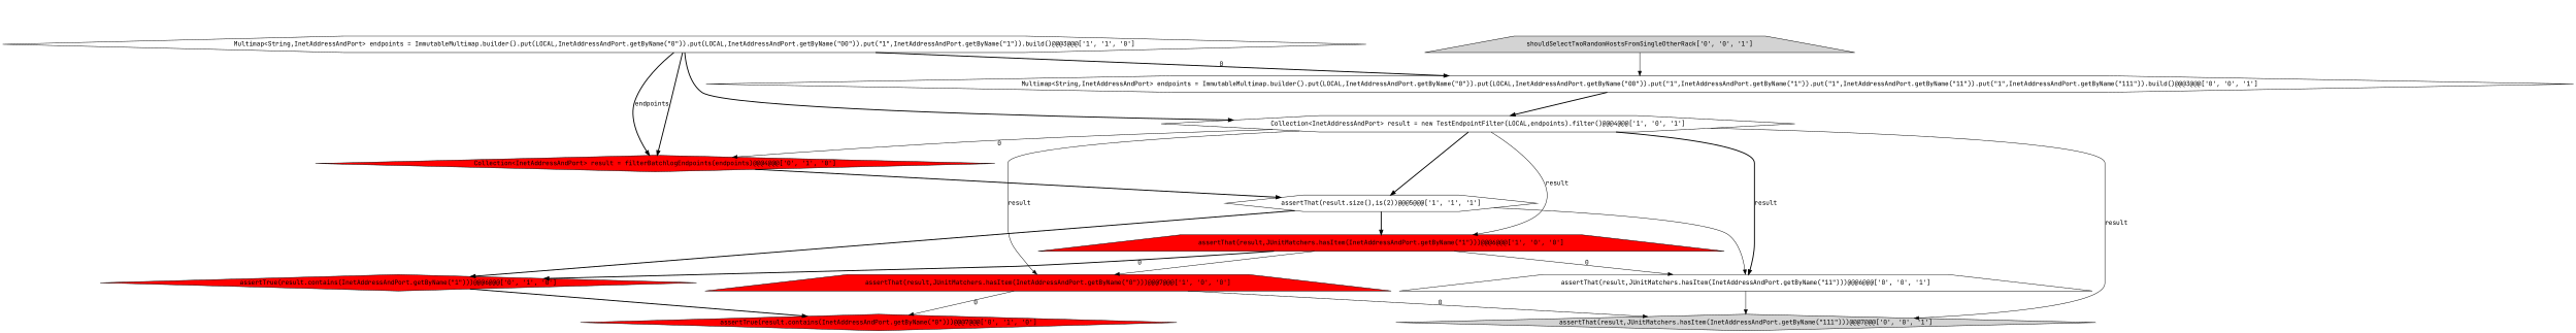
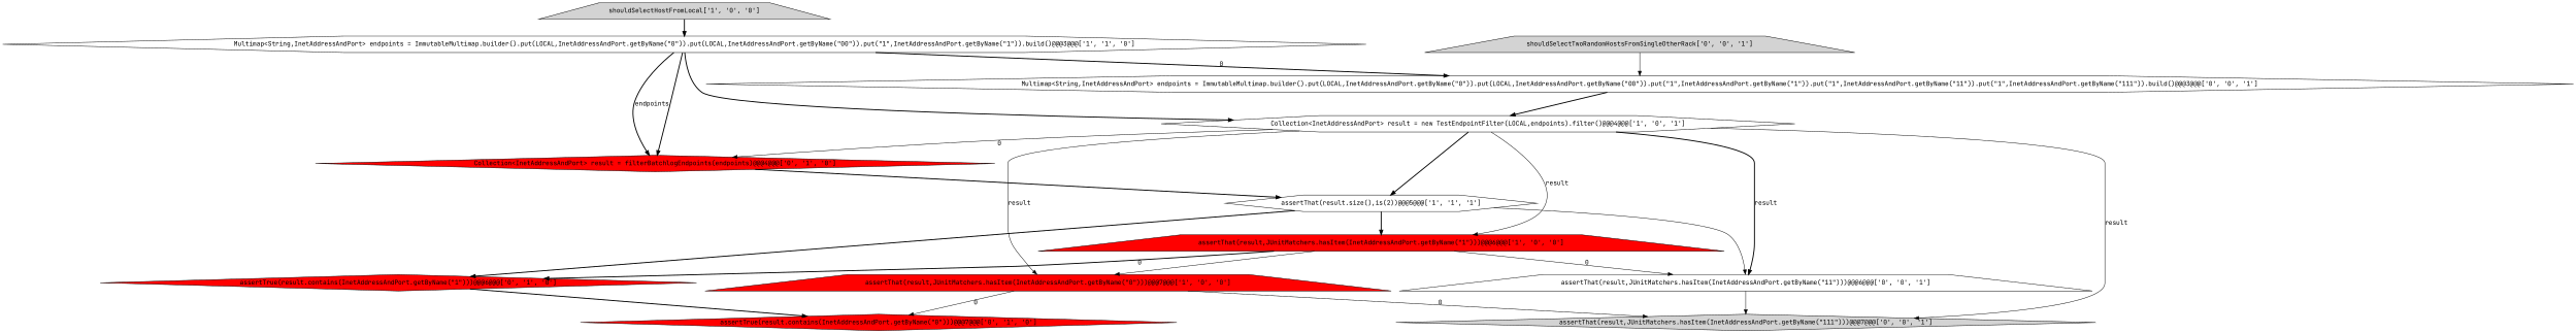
  digraph {
    fontname="JetBrains Mono"
    node [fillcolor=red fontname="JetBrains Mono" shape=trapezium style=filled]
    edge [fontname="JetBrains Mono" style=bold]
    n1 [label="assertThat(result,JUnitMatchers.hasItem(InetAddressAndPort.getByName(\"0\")))@@@7@@@['1', '0', '0']"]
    n2 [label="assertTrue(result.contains(InetAddressAndPort.getByName(\"0\")))@@@7@@@['0', '1', '0']" shape=diamond]
    n3 [fillcolor=lightgray label="assertThat(result,JUnitMatchers.hasItem(InetAddressAndPort.getByName(\"111\")))@@@7@@@['0', '0', '1']" shape=diamond]
    n4 [fillcolor=white label="assertThat(result,JUnitMatchers.hasItem(InetAddressAndPort.getByName(\"11\")))@@@6@@@['0', '0', '1']"]
    n5 [fillcolor=white label="Multimap<String,InetAddressAndPort> endpoints = ImmutableMultimap.builder().put(LOCAL,InetAddressAndPort.getByName(\"0\")).put(LOCAL,InetAddressAndPort.getByName(\"00\")).put(\"1\",InetAddressAndPort.getByName(\"1\")).build()@@@3@@@['1', '1', '0']" shape=hexagon]
    n6 [fillcolor=white label="Multimap<String,InetAddressAndPort> endpoints = ImmutableMultimap.builder().put(LOCAL,InetAddressAndPort.getByName(\"0\")).put(LOCAL,InetAddressAndPort.getByName(\"00\")).put(\"1\",InetAddressAndPort.getByName(\"1\")).put(\"1\",InetAddressAndPort.getByName(\"11\")).put(\"1\",InetAddressAndPort.getByName(\"111\")).build()@@@3@@@['0', '0', '1']" shape=hexagon]
    n7 [fillcolor=white label="Collection<InetAddressAndPort> result = new TestEndpointFilter(LOCAL,endpoints).filter()@@@4@@@['1', '0', '1']" shape=hexagon]
    n8 [label="Collection<InetAddressAndPort> result = filterBatchlogEndpoints(endpoints)@@@4@@@['0', '1', '0']" shape=diamond]
    n9 [label="assertThat(result,JUnitMatchers.hasItem(InetAddressAndPort.getByName(\"1\")))@@@6@@@['1', '0', '0']"]
    n10 [fillcolor=white label="assertThat(result.size(),is(2))@@@5@@@['1', '1', '1']" shape=hexagon]
+   n11 [fillcolor=lightgray label="shouldSelectHostFromLocal['1', '0', '0']"]
    n12 [fillcolor=lightgray label="shouldSelectTwoRandomHostsFromSingleOtherRack['0', '0', '1']"]
    n13 [label="assertTrue(result.contains(InetAddressAndPort.getByName(\"1\")))@@@6@@@['0', '1', '0']" shape=diamond]
    n1 -> n2 [label=0 style=solid]
    n1 -> n3 [label=0 style=solid]
    n4 -> n3 [style=solid]
    n5 -> n6 [label=0]
    n5 -> n7
    n5 -> n8 [label=endpoints]
    n5 -> n8
    n6 -> n7
    n7 -> n1 [label=result style=solid]
    n7 -> n3 [label=result style=solid]
    n7 -> n4 [label=result]
    n7 -> n8 [label=0 style=solid]
    n7 -> n9 [label=result style=solid]
    n7 -> n10
    n8 -> n10
    n9 -> n1 [style=solid]
    n9 -> n4 [label=0 style=solid]
    n9 -> n13 [label=0]
    n10 -> n4 [style=solid]
    n10 -> n9
    n10 -> n13
+   n11 -> n5
    n12 -> n6 [style=solid]
    n13 -> n2
  }
